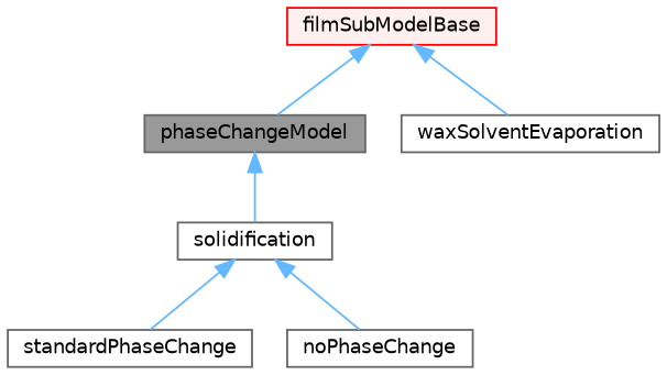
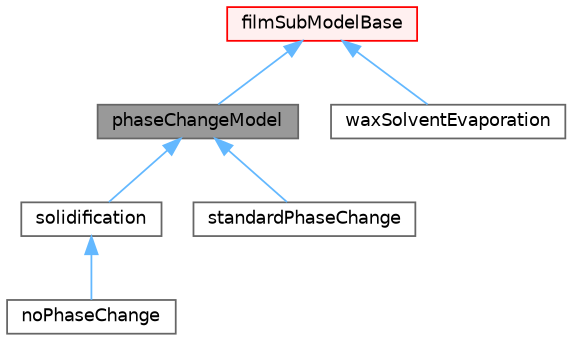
  digraph {
    node [color=gray40 fillcolor=white fontname=Helvetica fontsize=10 shape=box style=filled]
    edge [color=steelblue1 dir=back fontname=Helvetica fontsize=10 labelfontname=Helvetica labelfontsize=10 style=solid]
    n1 [fillcolor=grey60 fontcolor=black height=0.2 label=phaseChangeModel width=0.4]
    n2 [height=0.2 label=solidification width=0.4]
    n3 [height=0.2 label=standardPhaseChange width=0.4]
    n4 [height=0.2 label=noPhaseChange width=0.4]
    n5 [height=0.2 label=waxSolventEvaporation width=0.4]
    n6 [color=red fillcolor="#FFF0F0" height=0.2 label=filmSubModelBase width=0.4]
    n1 -> n2
-   n2 -> n3
+   n1 -> n3
    n2 -> n4
    n6 -> n1
    n6 -> n5
  }
